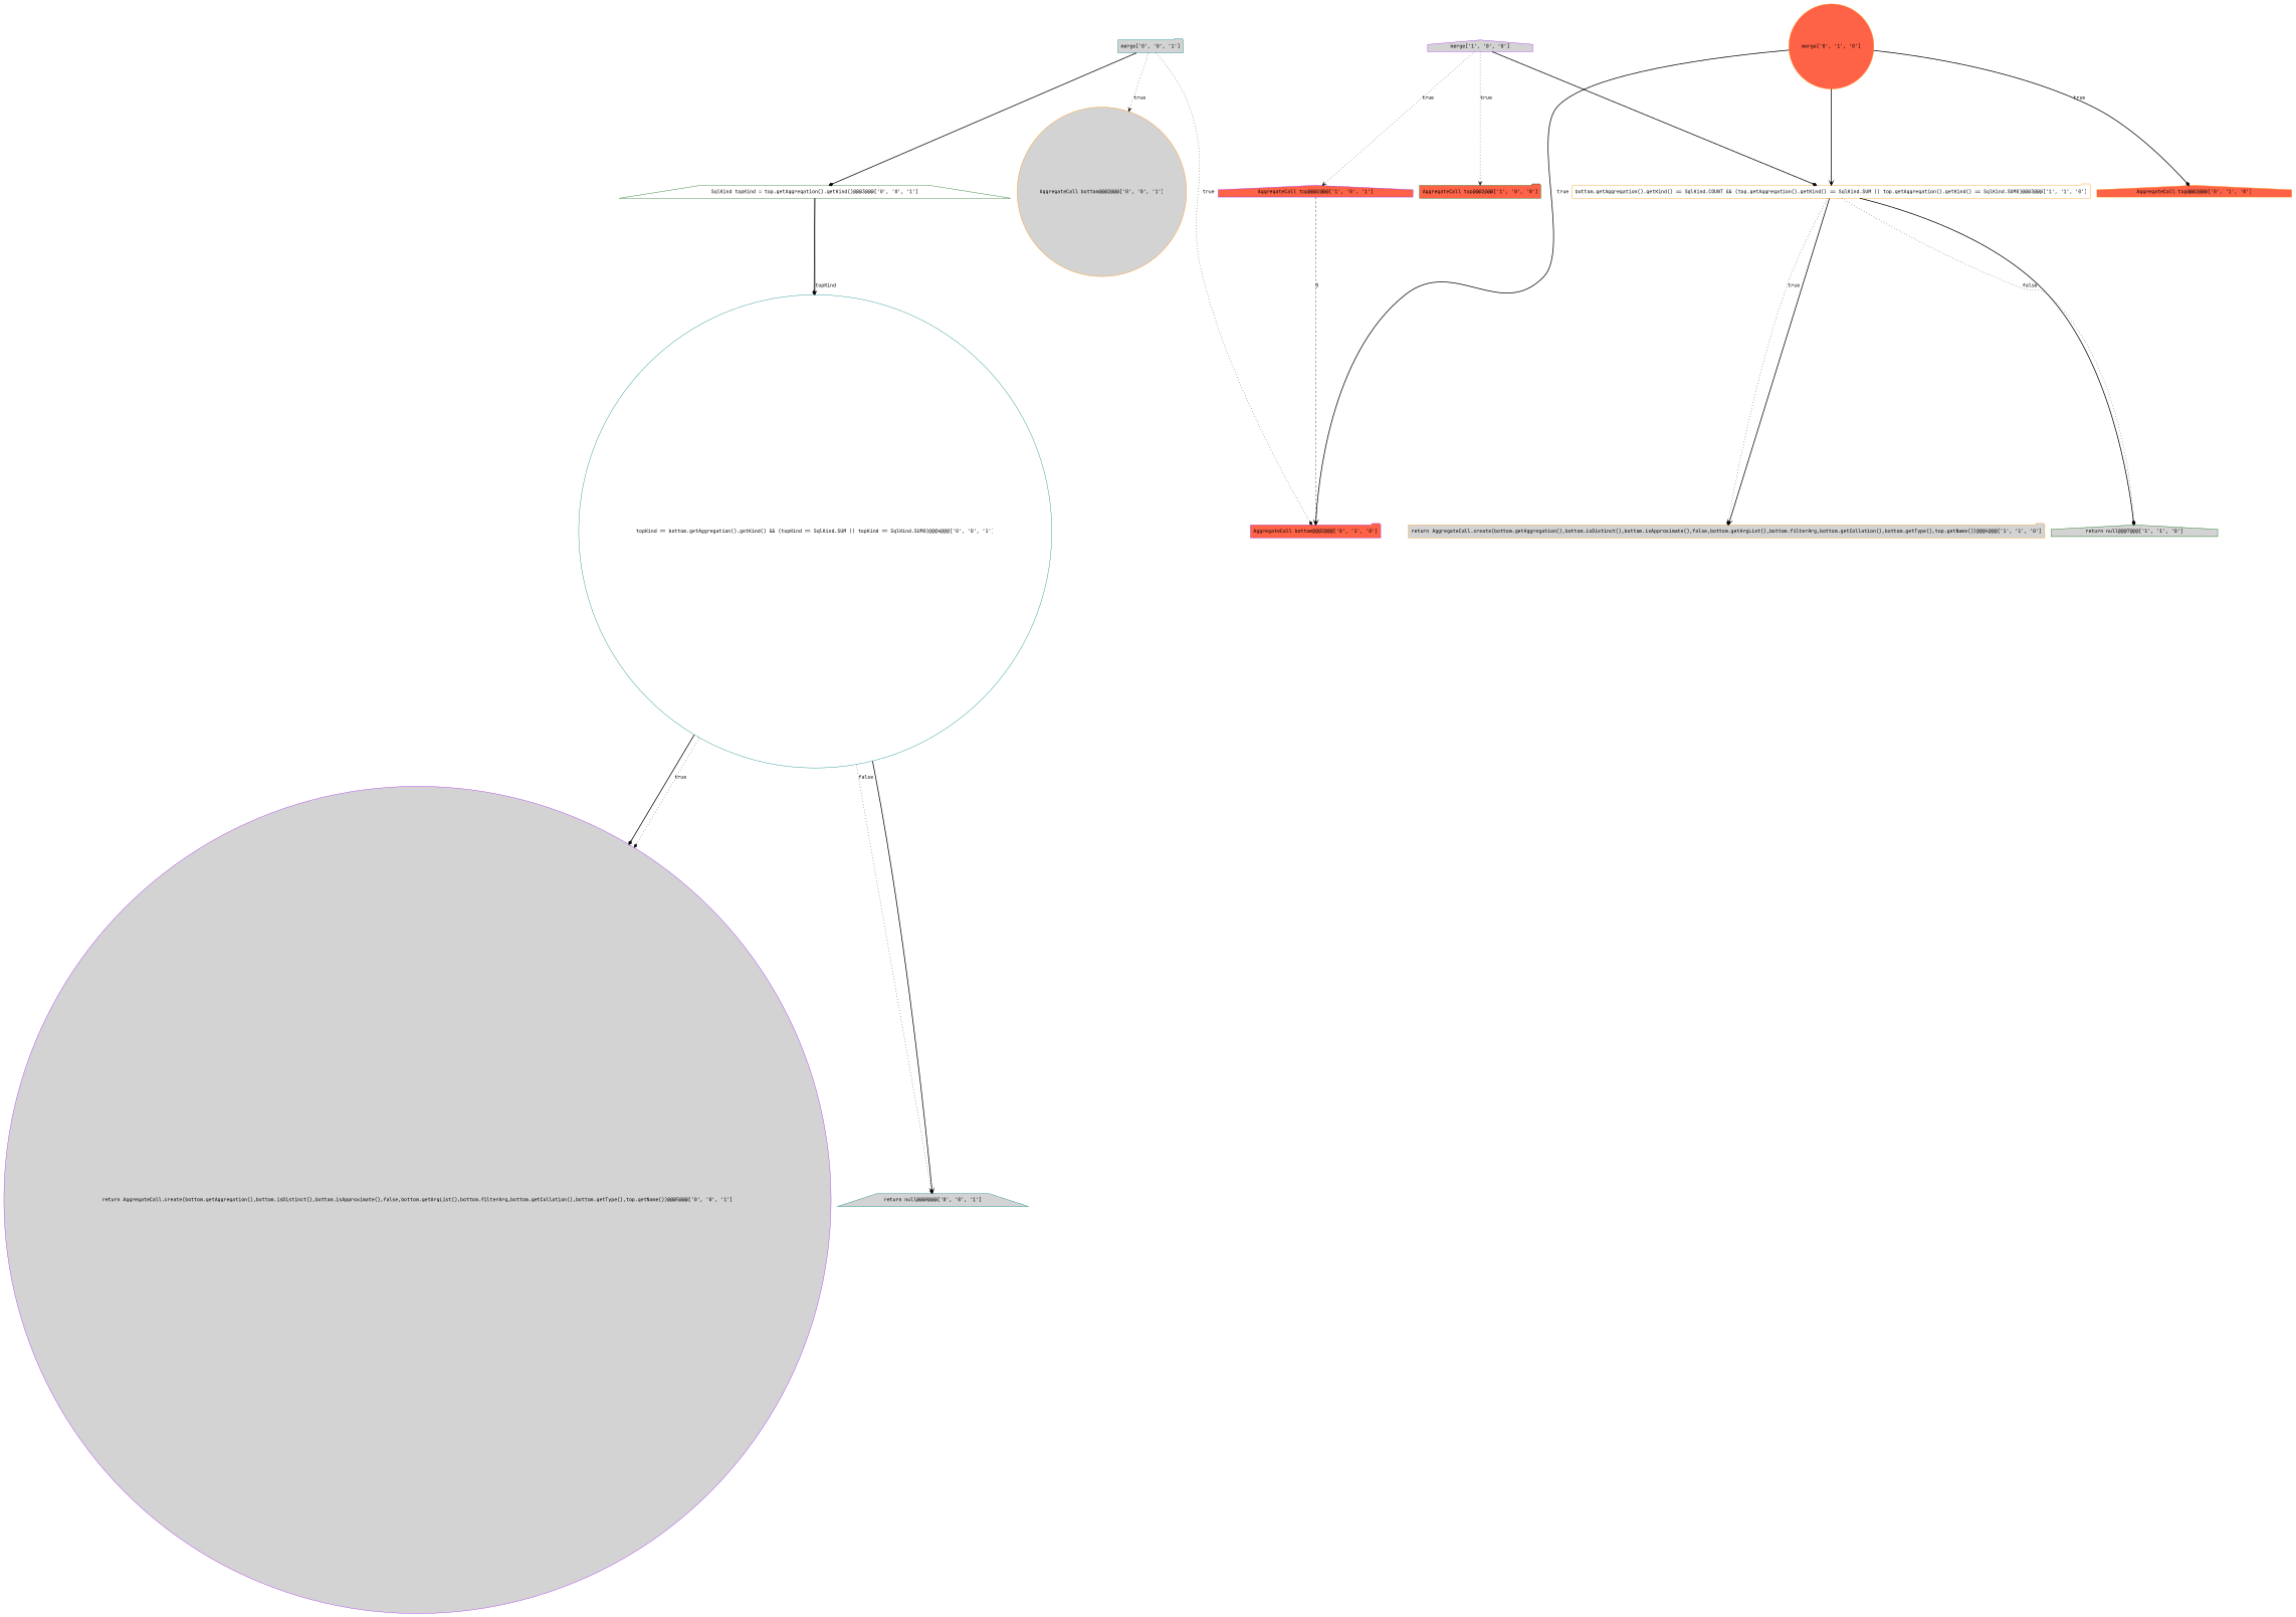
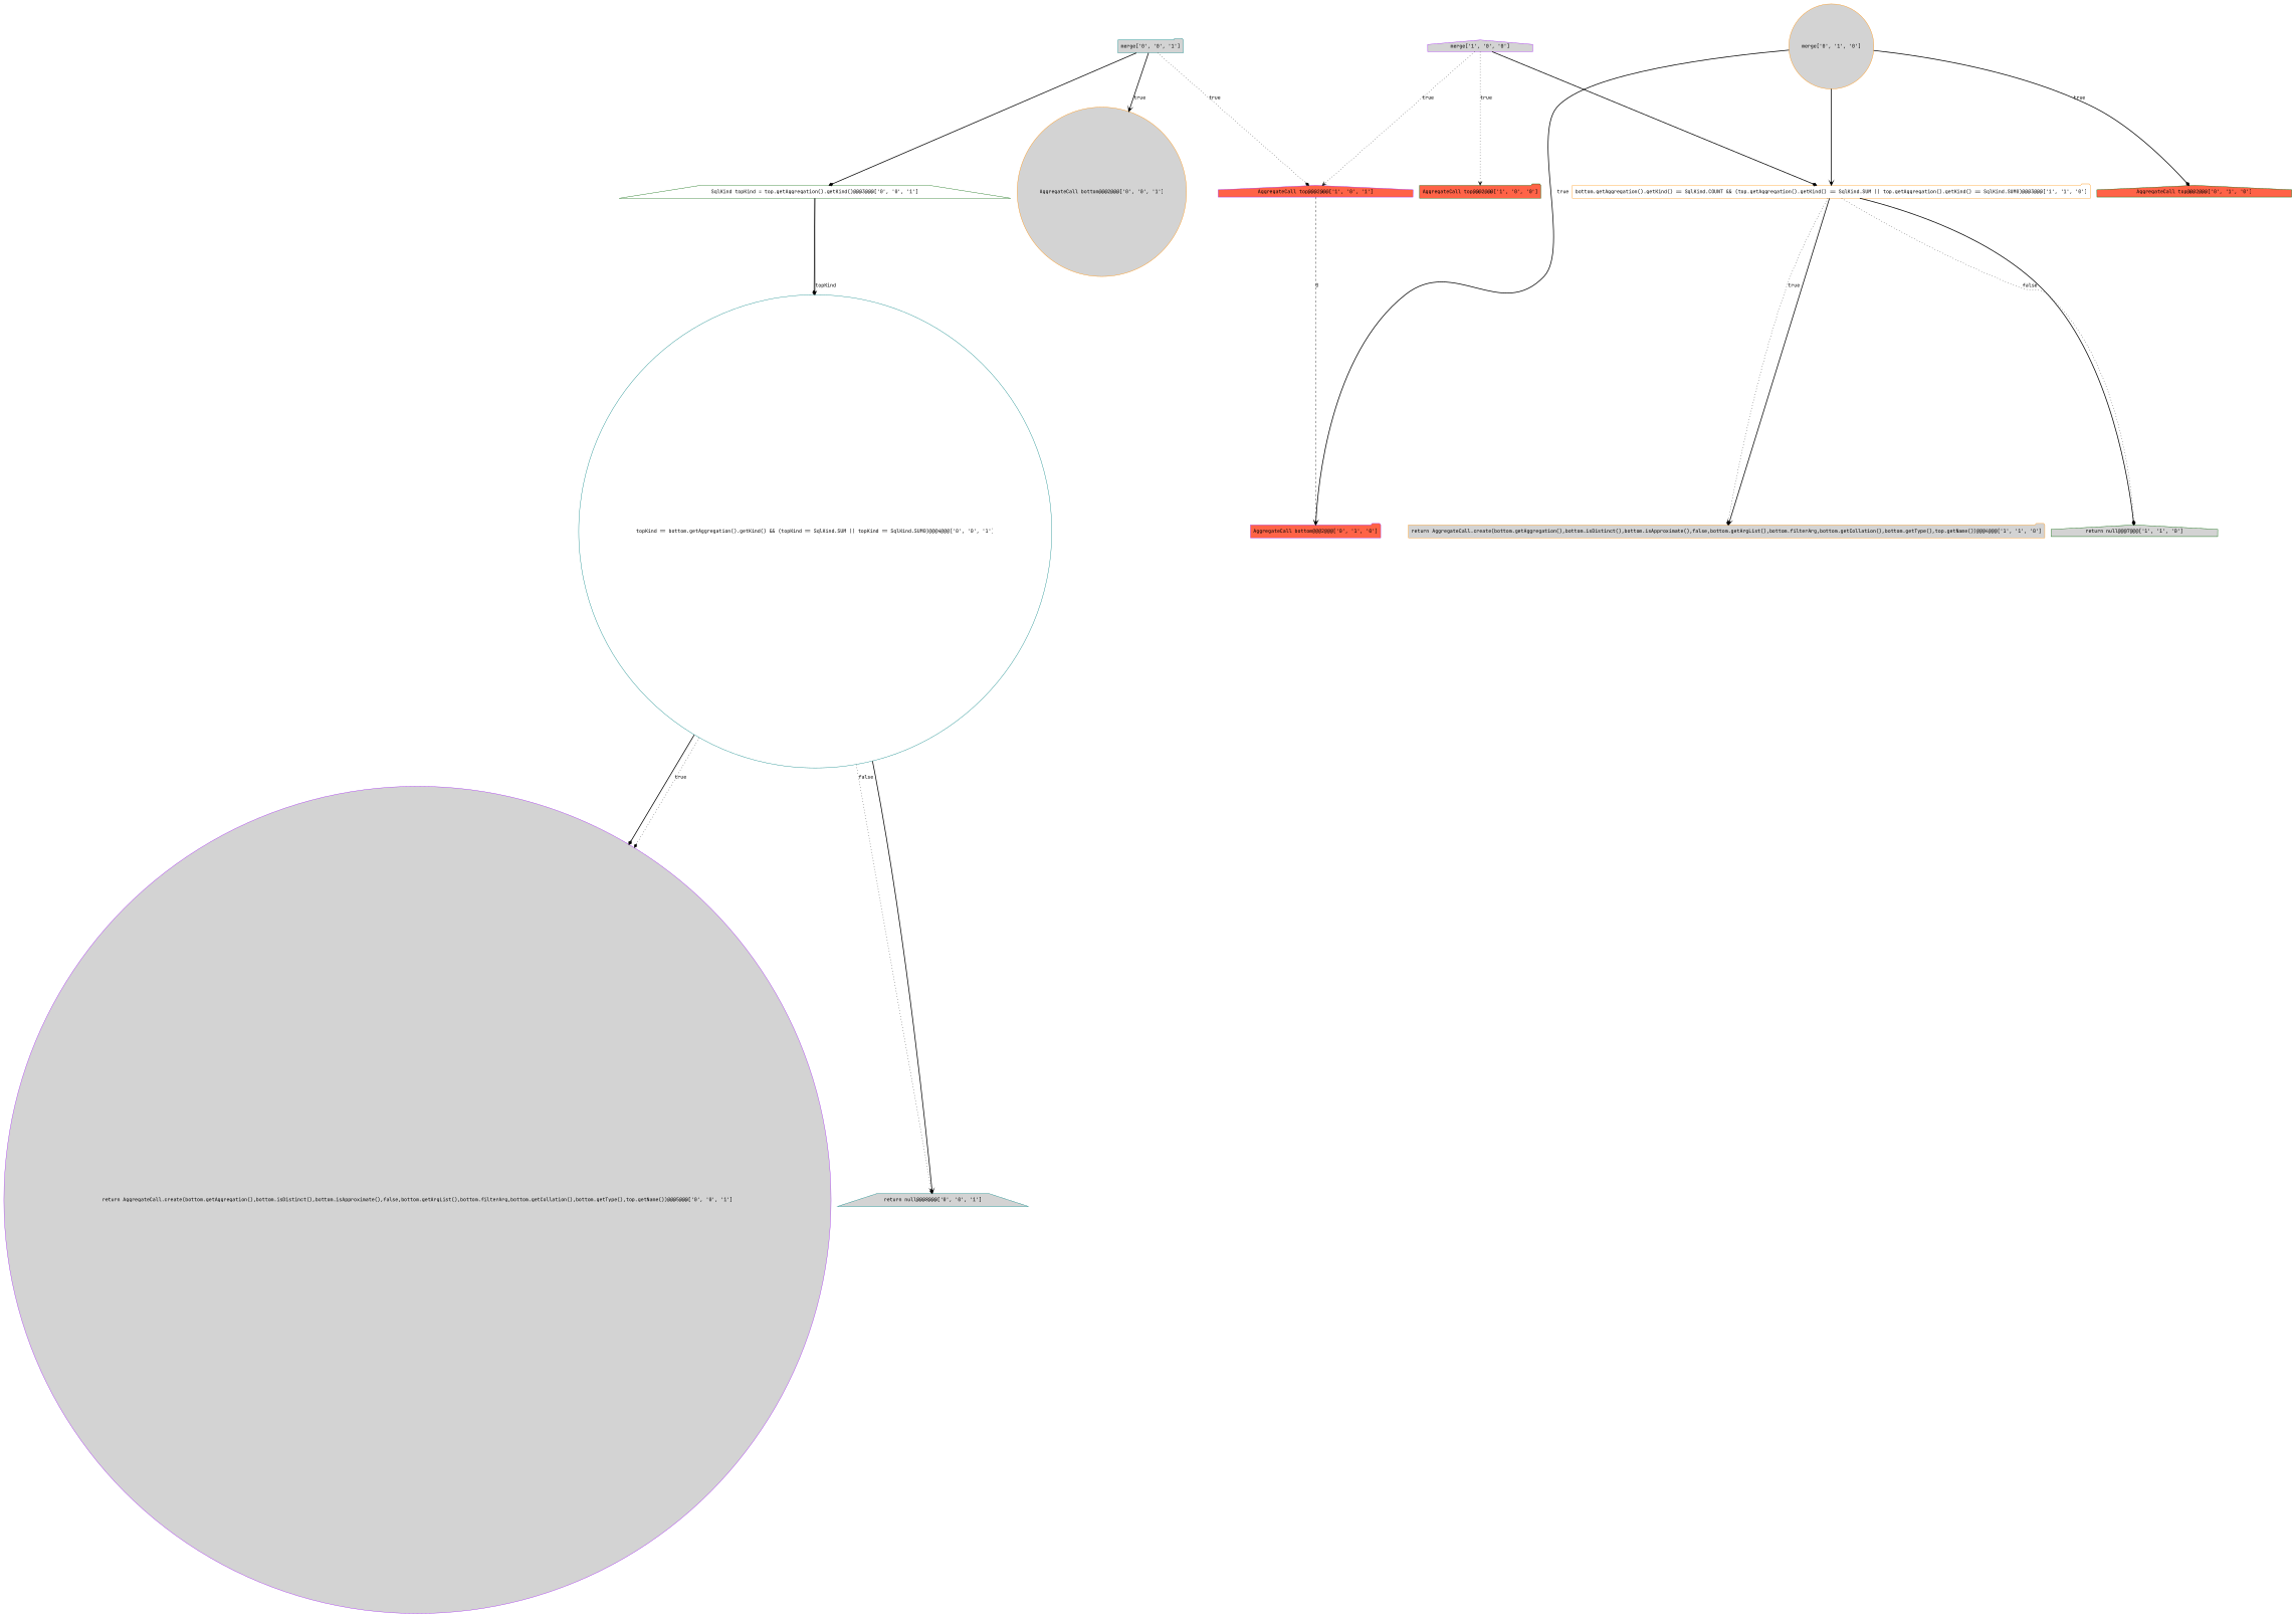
  digraph {
    fontname="JetBrains Mono"
    node [color=purple fillcolor=lightgray fontname="JetBrains Mono" shape=folder style=filled]
    edge [arrowhead=diamond fontname="JetBrains Mono" style=bold]
    n1 [color=teal fillcolor=white label="topKind == bottom.getAggregation().getKind() && (topKind == SqlKind.SUM || topKind == SqlKind.SUM0)@@@4@@@['0', '0', '1']" shape=circle]
    n2 [label="return AggregateCall.create(bottom.getAggregation(),bottom.isDistinct(),bottom.isApproximate(),false,bottom.getArgList(),bottom.filterArg,bottom.getCollation(),bottom.getType(),top.getName())@@@5@@@['0', '0', '1']" shape=circle]
    n3 [color=teal label="return null@@@8@@@['0', '0', '1']" shape=trapezium]
    n4 [fillcolor=tomato label="AggregateCall top@@@2@@@['1', '0', '1']" shape=house]
    n5 [fillcolor=tomato label="AggregateCall bottom@@@2@@@['0', '1', '0']"]
    n6 [color=darkgreen fillcolor=white label="SqlKind topKind = top.getAggregation().getKind()@@@3@@@['0', '0', '1']" shape=trapezium]
    n7 [color=darkorange fillcolor=white label="bottom.getAggregation().getKind() == SqlKind.COUNT && (top.getAggregation().getKind() == SqlKind.SUM || top.getAggregation().getKind() == SqlKind.SUM0)@@@3@@@['1', '1', '0']"]
    n8 [color=darkorange label="return AggregateCall.create(bottom.getAggregation(),bottom.isDistinct(),bottom.isApproximate(),false,bottom.getArgList(),bottom.filterArg,bottom.getCollation(),bottom.getType(),top.getName())@@@4@@@['1', '1', '0']"]
    n9 [color=darkgreen label="return null@@@7@@@['1', '1', '0']" shape=house]
    n10 [color=teal label="merge['0', '0', '1']"]
    n11 [color=darkorange label="AggregateCall bottom@@@2@@@['0', '0', '1']" shape=circle]
    n12 [label="merge['1', '0', '0']" shape=house]
    n13 [color=darkgreen fillcolor=tomato label="AggregateCall top@@@2@@@['1', '0', '0']"]
-   n14 [color=darkorange fillcolor=tomato label="merge['0', '1', '0']" shape=circle]
-   n15 [color=darkorange fillcolor=tomato label="AggregateCall top@@@2@@@['0', '1', '0']" shape=house]
+   n14 [color=darkorange label="merge['0', '1', '0']" shape=circle]
+   n15 [color=darkgreen fillcolor=tomato label="AggregateCall top@@@2@@@['0', '1', '0']" shape=house]
    n1 -> n2
    n1 -> n2 [label=true style=dotted]
    n1 -> n3 [label=false style=dotted]
    n1 -> n3 [arrowhead=vee]
    n4 -> n5 [arrowhead=vee label=0 style=dashed]
    n6 -> n1 [arrowhead=vee label=topKind style=solid]
    n6 -> n1
    n7 -> n8 [arrowhead=vee]
    n7 -> n8 [label=true style=dotted]
    n7 -> n9
    n7 -> n9 [label=false style=dotted]
-   n10 -> n5 [label=true style=dotted]
+   n10 -> n4 [label=true style=dotted]
    n10 -> n6
-   n10 -> n11 [arrowhead=vee label=true style=dotted]
+   n10 -> n11 [arrowhead=vee label=true]
    n12 -> n4 [arrowhead=vee label=true style=dotted]
    n12 -> n7
    n12 -> n13 [arrowhead=vee label=true style=dotted]
    n14 -> n5 [arrowhead=vee label=true]
    n14 -> n7 [arrowhead=vee]
    n14 -> n15 [label=true]
  }
